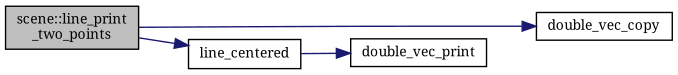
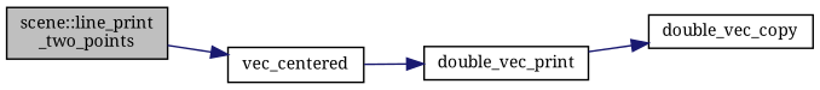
  digraph {
    fontname="Noto Serif"
    rankdir=LR
    node [color=black fillcolor=white fontname="Noto Serif" fontsize=10 shape=record style=filled]
    edge [color=midnightblue fontname="Noto Serif" fontsize=10 labelfontname=Helvetica labelfontsize=10 style=solid]
    n1 [fillcolor=grey75 fontcolor=black height=0.2 label="scene::line_print\l_two_points" width=0.4]
    n2 [height=0.2 label=double_vec_copy width=0.4]
-   n3 [height=0.2 label=line_centered width=0.4]
+   n3 [height=0.2 label=vec_centered width=0.4]
    n4 [height=0.2 label=double_vec_print width=0.4]
-   n1 -> n2
+   n4 -> n2
    n1 -> n3
    n3 -> n4
  }
